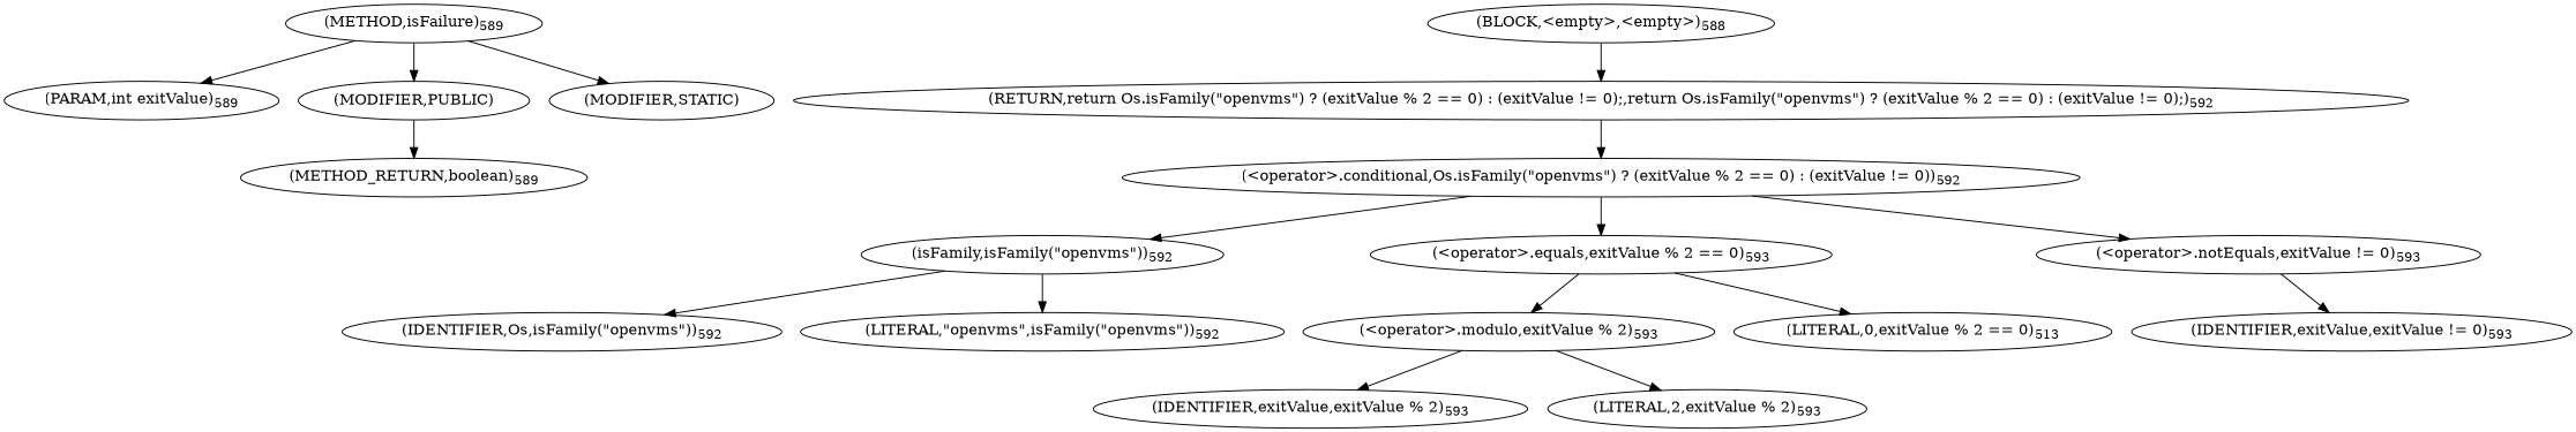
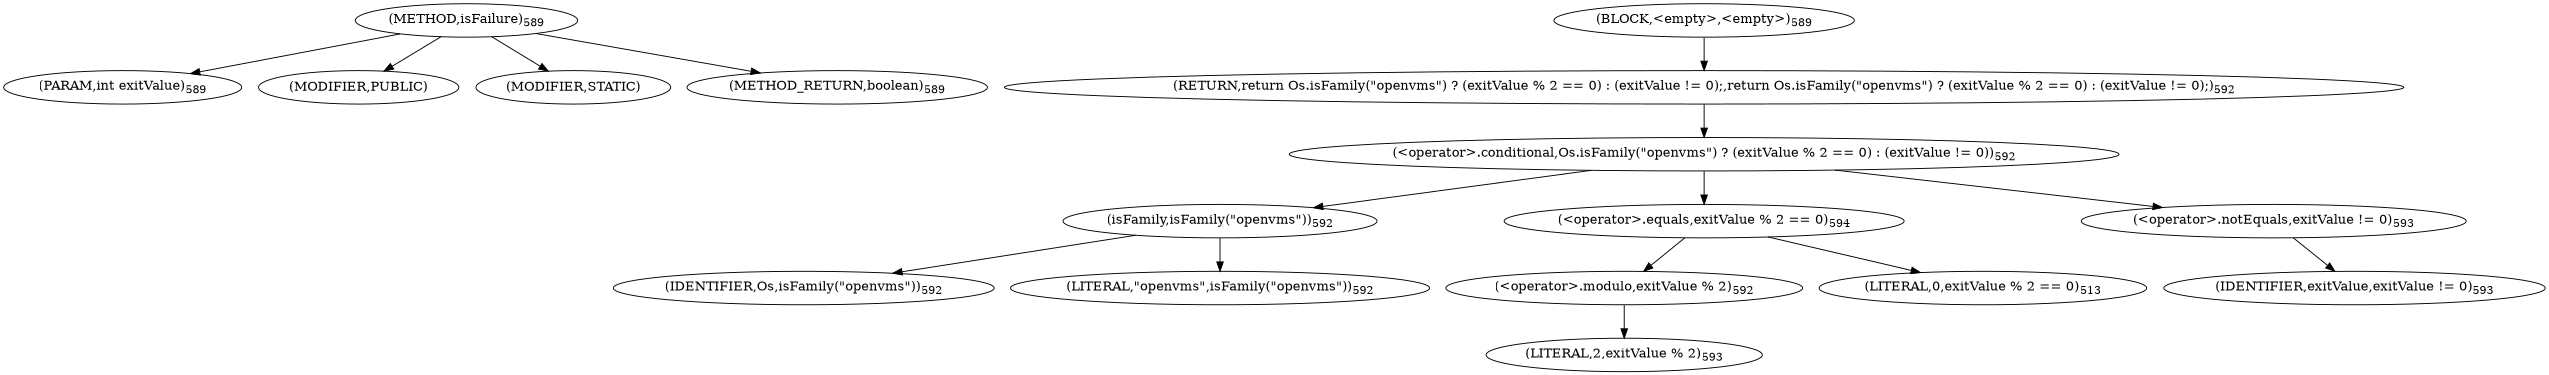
  digraph {
    n1 [label=<(METHOD,isFailure)<SUB>589</SUB>>]
    n2 [label=<(PARAM,int exitValue)<SUB>589</SUB>>]
    n3 [label=<(MODIFIER,PUBLIC)>]
    n4 [label=<(MODIFIER,STATIC)>]
    n5 [label=<(METHOD_RETURN,boolean)<SUB>589</SUB>>]
-   n6 [label=<(BLOCK,&lt;empty&gt;,&lt;empty&gt;)<SUB>588</SUB>>]
+   n6 [label=<(BLOCK,&lt;empty&gt;,&lt;empty&gt;)<SUB>589</SUB>>]
    n7 [label=<(RETURN,return Os.isFamily(&quot;openvms&quot;) ? (exitValue % 2 == 0) : (exitValue != 0);,return Os.isFamily(&quot;openvms&quot;) ? (exitValue % 2 == 0) : (exitValue != 0);)<SUB>592</SUB>>]
    n8 [label=<(&lt;operator&gt;.conditional,Os.isFamily(&quot;openvms&quot;) ? (exitValue % 2 == 0) : (exitValue != 0))<SUB>592</SUB>>]
    n9 [label=<(isFamily,isFamily(&quot;openvms&quot;))<SUB>592</SUB>>]
-   n10 [label=<(&lt;operator&gt;.equals,exitValue % 2 == 0)<SUB>593</SUB>>]
+   n10 [label=<(&lt;operator&gt;.equals,exitValue % 2 == 0)<SUB>594</SUB>>]
    n11 [label=<(&lt;operator&gt;.notEquals,exitValue != 0)<SUB>593</SUB>>]
    n12 [label=<(IDENTIFIER,Os,isFamily(&quot;openvms&quot;))<SUB>592</SUB>>]
    n13 [label=<(LITERAL,&quot;openvms&quot;,isFamily(&quot;openvms&quot;))<SUB>592</SUB>>]
-   n14 [label=<(&lt;operator&gt;.modulo,exitValue % 2)<SUB>593</SUB>>]
+   n14 [label=<(&lt;operator&gt;.modulo,exitValue % 2)<SUB>592</SUB>>]
    n15 [label=<(LITERAL,0,exitValue % 2 == 0)<SUB>513</SUB>>]
    n16 [label=<(IDENTIFIER,exitValue,exitValue != 0)<SUB>593</SUB>>]
-   n17 [label=<(IDENTIFIER,exitValue,exitValue % 2)<SUB>593</SUB>>]
    n18 [label=<(LITERAL,2,exitValue % 2)<SUB>593</SUB>>]
    n1 -> n2
    n1 -> n3
    n1 -> n4
-   n3 -> n5
+   n1 -> n5
    n6 -> n7
    n7 -> n8
    n8 -> n9
    n8 -> n10
    n8 -> n11
    n9 -> n12
    n9 -> n13
    n10 -> n14
    n10 -> n15
    n11 -> n16
-   n14 -> n17
    n14 -> n18
  }
